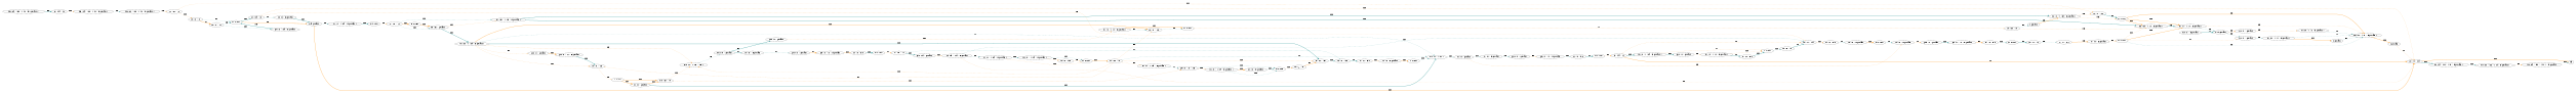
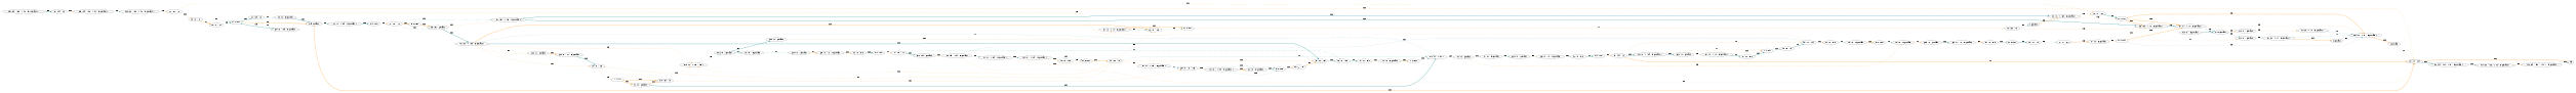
  digraph {
    fontname="DejaVu Sans Mono"
    rankdir=LR
    node [fontname="DejaVu Sans Mono"]
    edge [arrowhead=tee color=darkorange fontname="DejaVu Sans Mono" style=dashed]
    n1 [label="stp x29 , x30 , [ sp , #- address ]!"]
    n2 [label="mov x29 , sp"]
    n3 [label="stp x19 , x20 , [ sp , # address ]"]
    n4 [label="stp x21 , x22 , [ sp , # address ]"]
    n5 [label="mov x20 , x0"]
    n6 [label="mov x0 , x1"]
    n7 [label="mov x0 , x20"]
    n8 [label="mov x1 , x2"]
    n9 [label="bl symbol"]
    n10 [label="bl symbol"]
    n11 [label="add x2 , x29 , # address"]
    n12 [label="mov w19 , w0"]
    n13 [label="b.ne address"]
    n14 [label="tst w0 , # address"]
    n15 [label="mov w0 , w19"]
    n16 [label="mov x2 , x19"]
    n17 [label="ldr x0 , [ x29 , # address ]"]
    n18 [label="ldp x19 , x20 , [ sp , # address ]"]
    n19 [label=ret]
    n20 [label="mov w1 , # 0"]
    n21 [label="bl symbol"]
    n22 [label="mov x21 , x0"]
    n23 [label="ldp x21 , x22 , [ sp , # address ]"]
    n24 [label="bl symbol"]
    n25 [label="cbz x21 , address"]
    n26 [label="ldr w21 , [ x21 , # address ]"]
    n27 [label="ldr x21 , [ x29 , # address ]"]
    n28 [label="ldr x1 , [ x29 , # address ]"]
    n29 [label="str w21 , [ x0 , # address ]"]
    n30 [label="adrp x1 , address"]
    n31 [label="mov x0 , x21"]
    n32 [label="ldrb w0 , [ x21 ]"]
    n33 [label="ldrb w0 , [ x21 , x22 ]"]
    n34 [label="mov x3 , x21"]
    n35 [label="mov x0 , x21"]
    n36 [label="add x1 , x1 , # address"]
    n37 [label="bl symbol"]
    n38 [label="cbz w0 , address"]
    n39 [label="cbnz w0 , address"]
    n40 [label="mov x2 , x20"]
    n41 [label="bl symbol"]
    n42 [label="ldr x1 , [ x0 , # address ]"]
    n43 [label="ldp x29 , x30 , [ sp ] , # address"]
    n44 [label="cbz w0 , address"]
    n45 [label="sxtw x22 , w0"]
    n46 [label="add x2 , x2 , x22"]
    n47 [label="mov w2 , # address"]
    n48 [label="mov w2 , # address"]
    n49 [label="ldr w1 , [ x19 , # address ]"]
    n50 [label="bl symbol"]
    n51 [label="str s0 , [ x0 , # address ]"]
    n52 [label="adrp x1 , address"]
    n53 [label="adrp x1 , address"]
    n54 [label="add x1 , x1 , # address"]
    n55 [label="add x1 , x1 , # address"]
    n56 [label="mov w2 , # address"]
    n57 [label="adrp x0 , address"]
    n58 [label="adrp x1 , address"]
    n59 [label="ldr w1 , [ x0 , # address ]"]
    n60 [label="add x1 , x1 , # address"]
    n61 [label="adrp x1 , address"]
    n62 [label="ldr s0 , [ x1 , # address ]"]
    n63 [label="b address"]
    n64 [label="b address"]
    n65 [label="adrp x1 , address"]
    n66 [label="ldr s0 , [ x1 , # address ]"]
    n67 [label="mov x0 , # 0"]
    n68 [label="bl symbol"]
    n69 [label="mov x2 , x0"]
    n70 [label="mov w1 , # 0"]
    n71 [label="mov w0 , # address"]
    n72 [label="bl symbol"]
    n73 [label="b.ls address"]
    n74 [label="mov x0 , # 0"]
    n75 [label="bl symbol"]
    n76 [label="mov x19 , x0"]
    n77 [label="ldr x2 , [ x29 , # address ]"]
    n78 [label="adrp x0 , address"]
    n79 [label="bl symbol"]
    n80 [label="ldr w1 , [ x0 , # address ]"]
    n81 [label="mov x3 , x0"]
    n82 [label="mov w0 , # 0"]
    n83 [label="mov w0 , # address"]
    n84 [label="bl symbol"]
    n85 [label="mov x0 , # 0"]
    n86 [label="bl symbol"]
    n87 [label="mov x20 , x0"]
    n88 [label="adrp x19 , address"]
    n89 [label="add x19 , x19 , # address"]
    n90 [label="mov w1 , # 0"]
    n91 [label="ldr x2 , [ x29 , # address ]"]
    n92 [label="ldr w1 , [ x19 , # address ]"]
    n93 [label="bl symbol"]
    n94 [label="mov w0 , # 0"]
    n95 [label="mov x21 , x0"]
    n96 [label="ldr x2 , [ x29 , # address ]"]
    n97 [label="mov w0 , # address"]
    n98 [label="mov x4 , x0"]
    n99 [label="mov w0 , # address"]
    n100 [label="bl symbol"]
    n101 [label="mov w21 , w0"]
    n102 [label="b address"]
    n103 [label="cmp x1 , # address"]
    n1 -> n2 [arrowhead=vee color=teal label=CFG style=bold]
    n2 -> n3 [label=CFG]
    n3 -> n4 [arrowhead=vee color=teal label=CFG]
    n4 -> n5 [label=CFG]
    n5 -> n6 [label=CFG]
    n5 -> n7 [label=DFG]
    n6 -> n8 [arrowhead=vee label=CFG style=bold]
    n6 -> n9 [arrowhead=vee color=teal label=DFG]
    n7 -> n10 [arrowhead=vee color=teal label=DFG style=bold]
    n8 -> n9 [arrowhead=vee color=teal label=DFG]
-   n8 -> n11 [arrowhead=vee color=teal label=CFG]
+   n12 -> n11 [arrowhead=vee color=teal label=CFG]
    n9 -> n12 [arrowhead=onormal color=teal label=DFG style=bold]
    n9 -> n13 [label=DFG style=bold]
    n10 -> n29 [label=DFG style=bold]
    n10 -> n42 [arrowhead=vee label=DFG style=bold]
    n10 -> n51 [label=DFG style=bold]
    n11 -> n9 [arrowhead=onormal color=teal label=DFG style=bold]
    n12 -> n14 [arrowhead=onormal color=teal label=CFG]
    n12 -> n15 [label=DFG]
    n12 -> n16 [arrowhead=onormal label=DFG]
    n13 -> n15 [label=CFG style=bold]
    n13 -> n17 [arrowhead=vee color=teal label=CFG]
    n14 -> n13 [arrowhead=onormal color=teal label=CFG style=bold]
    n15 -> n18 [arrowhead=onormal color=teal label=CFG style=bold]
    n15 -> n19 [arrowhead=onormal label=DFG style=bold]
    n16 -> n20 [label=CFG]
    n17 -> n21 [color=teal label=DFG style=bold]
    n18 -> n23 [arrowhead=vee color=teal label=CFG]
    n20 -> n83 [arrowhead=onormal color=teal label=CFG]
    n21 -> n22 [label=DFG]
    n22 -> n24 [arrowhead=vee label=CFG style=bold]
    n22 -> n25 [color=teal label=DFG]
    n22 -> n26 [color=teal label=DFG]
    n23 -> n43 [arrowhead=vee label=CFG]
    n24 -> n25 [arrowhead=vee label=CFG style=bold]
    n25 -> n26 [arrowhead=onormal label=CFG]
    n25 -> n27 [arrowhead=vee color=teal label=CFG style=bold]
    n26 -> n28 [color=teal label=CFG style=bold]
    n26 -> n29 [color=teal label=DFG style=bold]
    n27 -> n30 [arrowhead=onormal label=CFG]
    n27 -> n31 [arrowhead=vee label=DFG]
    n27 -> n32 [color=teal label=DFG]
    n27 -> n33 [arrowhead=vee label=DFG]
    n27 -> n34 [arrowhead=vee color=teal label=DFG style=bold]
    n27 -> n35 [arrowhead=vee label=DFG style=bold]
    n28 -> n7 [arrowhead=vee label=CFG]
    n28 -> n10 [label=DFG]
    n29 -> n42 [color=teal label=CFG style=bold]
    n30 -> n36 [arrowhead=vee label=CFG style=bold]
    n31 -> n37 [arrowhead=onormal label=DFG]
    n32 -> n38 [arrowhead=onormal color=teal label=DFG]
    n33 -> n39 [arrowhead=onormal color=teal label=DFG]
    n34 -> n40 [arrowhead=vee color=teal label=CFG]
    n35 -> n41 [color=teal label=DFG]
    n36 -> n31 [color=teal label=CFG style=bold]
    n37 -> n44 [arrowhead=vee label=DFG style=bold]
    n37 -> n45 [arrowhead=vee label=DFG style=bold]
    n38 -> n47 [arrowhead=onormal label=CFG]
    n38 -> n48 [arrowhead=onormal color=teal label=CFG]
    n39 -> n56 [arrowhead=onormal color=teal label=CFG style=bold]
    n39 -> n57 [arrowhead=onormal color=teal label=CFG style=bold]
    n40 -> n90 [color=teal label=CFG style=bold]
    n41 -> n101 [arrowhead=onormal label=DFG]
    n42 -> n51 [label=CFG]
    n42 -> n73 [arrowhead=vee color=teal label=DFG]
    n43 -> n19 [arrowhead=vee color=teal label=CFG]
    n44 -> n32 [color=teal label=CFG style=bold]
    n44 -> n45 [arrowhead=onormal label=CFG style=bold]
    n45 -> n33 [arrowhead=vee label=DFG]
    n45 -> n46 [arrowhead=vee label=DFG]
    n46 -> n49 [arrowhead=onormal label=CFG]
    n46 -> n50 [arrowhead=vee color=teal label=DFG]
    n47 -> n52 [arrowhead=vee label=CFG]
    n48 -> n53 [color=teal label=CFG]
    n49 -> n50 [color=teal label=DFG]
    n49 -> n97 [arrowhead=vee label=CFG style=bold]
    n50 -> n98 [arrowhead=vee label=DFG]
    n51 -> n64 [arrowhead=onormal label=CFG style=bold]
    n52 -> n54 [color=teal label=CFG style=bold]
    n53 -> n55 [arrowhead=onormal label=CFG]
    n54 -> n67 [label=CFG style=bold]
    n55 -> n74 [arrowhead=onormal color=teal label=CFG]
    n56 -> n58 [arrowhead=onormal color=teal label=CFG]
    n57 -> n59 [label=CFG]
    n58 -> n60 [arrowhead=vee label=CFG style=bold]
    n59 -> n35 [arrowhead=vee color=teal label=CFG]
    n59 -> n41 [arrowhead=vee label=DFG style=bold]
    n60 -> n85 [arrowhead=onormal label=CFG style=bold]
    n61 -> n62 [arrowhead=onormal color=teal label=CFG]
    n62 -> n51 [arrowhead=onormal color=teal label=DFG]
    n62 -> n63 [label=CFG style=bold]
    n63 -> n51 [arrowhead=onormal color=teal label=CFG]
    n64 -> n15 [arrowhead=onormal label=CFG]
    n65 -> n66 [label=CFG]
    n66 -> n51 [arrowhead=vee color=teal label=DFG]
    n67 -> n68 [color=teal label=CFG]
    n68 -> n69 [color=teal label=DFG style=bold]
    n69 -> n70 [arrowhead=onormal color=teal label=CFG]
    n70 -> n71 [label=CFG style=bold]
    n71 -> n72 [label=CFG]
    n72 -> n29 [label=DFG]
    n72 -> n42 [arrowhead=onormal label=DFG style=bold]
    n72 -> n51 [arrowhead=vee color=teal label=DFG]
    n72 -> n61 [arrowhead=onormal label=CFG]
    n73 -> n61 [color=teal label=CFG]
    n73 -> n65 [arrowhead=vee label=CFG]
    n74 -> n75 [color=teal label=CFG style=bold]
    n75 -> n76 [arrowhead=vee label=DFG]
    n76 -> n15 [arrowhead=vee label=DFG style=bold]
    n76 -> n16 [arrowhead=vee label=DFG]
    n76 -> n77 [color=teal label=CFG style=bold]
    n77 -> n78 [color=teal label=CFG style=bold]
    n77 -> n79 [label=DFG]
    n78 -> n80 [arrowhead=onormal label=CFG]
    n79 -> n81 [color=teal label=DFG]
    n80 -> n79 [label=DFG]
    n80 -> n82 [color=teal label=CFG style=bold]
    n81 -> n16 [arrowhead=onormal color=teal label=CFG style=bold]
    n82 -> n79 [color=teal label=CFG style=bold]
    n83 -> n84 [arrowhead=vee label=CFG style=bold]
    n84 -> n47 [color=teal label=CFG]
    n85 -> n86 [arrowhead=vee color=teal label=CFG style=bold]
    n86 -> n87 [arrowhead=vee label=DFG]
    n87 -> n40 [arrowhead=onormal color=teal label=DFG]
    n87 -> n88 [arrowhead=onormal color=teal label=CFG style=bold]
    n88 -> n89 [arrowhead=onormal label=CFG]
    n89 -> n15 [arrowhead=vee label=DFG]
    n89 -> n16 [color=teal label=DFG]
    n89 -> n91 [arrowhead=vee color=teal label=CFG]
    n90 -> n99 [arrowhead=onormal label=CFG]
    n91 -> n92 [arrowhead=vee color=teal label=CFG]
    n91 -> n93 [arrowhead=onormal label=DFG]
    n92 -> n93 [color=teal label=DFG]
    n92 -> n94 [arrowhead=vee label=CFG]
    n93 -> n95 [label=DFG style=bold]
    n94 -> n93 [arrowhead=onormal label=CFG]
    n95 -> n31 [arrowhead=onormal label=DFG]
    n95 -> n32 [color=teal label=DFG]
    n95 -> n33 [arrowhead=vee label=DFG]
    n95 -> n34 [label=DFG]
    n95 -> n35 [arrowhead=onormal label=DFG]
    n95 -> n96 [arrowhead=onormal label=CFG]
    n96 -> n46 [color=teal label=DFG]
    n97 -> n50 [arrowhead=vee color=teal label=CFG]
    n98 -> n34 [label=CFG style=bold]
    n99 -> n100 [label=CFG style=bold]
    n100 -> n32 [arrowhead=vee color=teal label=CFG]
    n101 -> n29 [arrowhead=onormal label=DFG]
    n101 -> n102 [color=teal label=CFG]
    n102 -> n28 [label=CFG style=bold]
    n103 -> n73 [arrowhead=vee color=teal label=CFG style=bold]
  }
